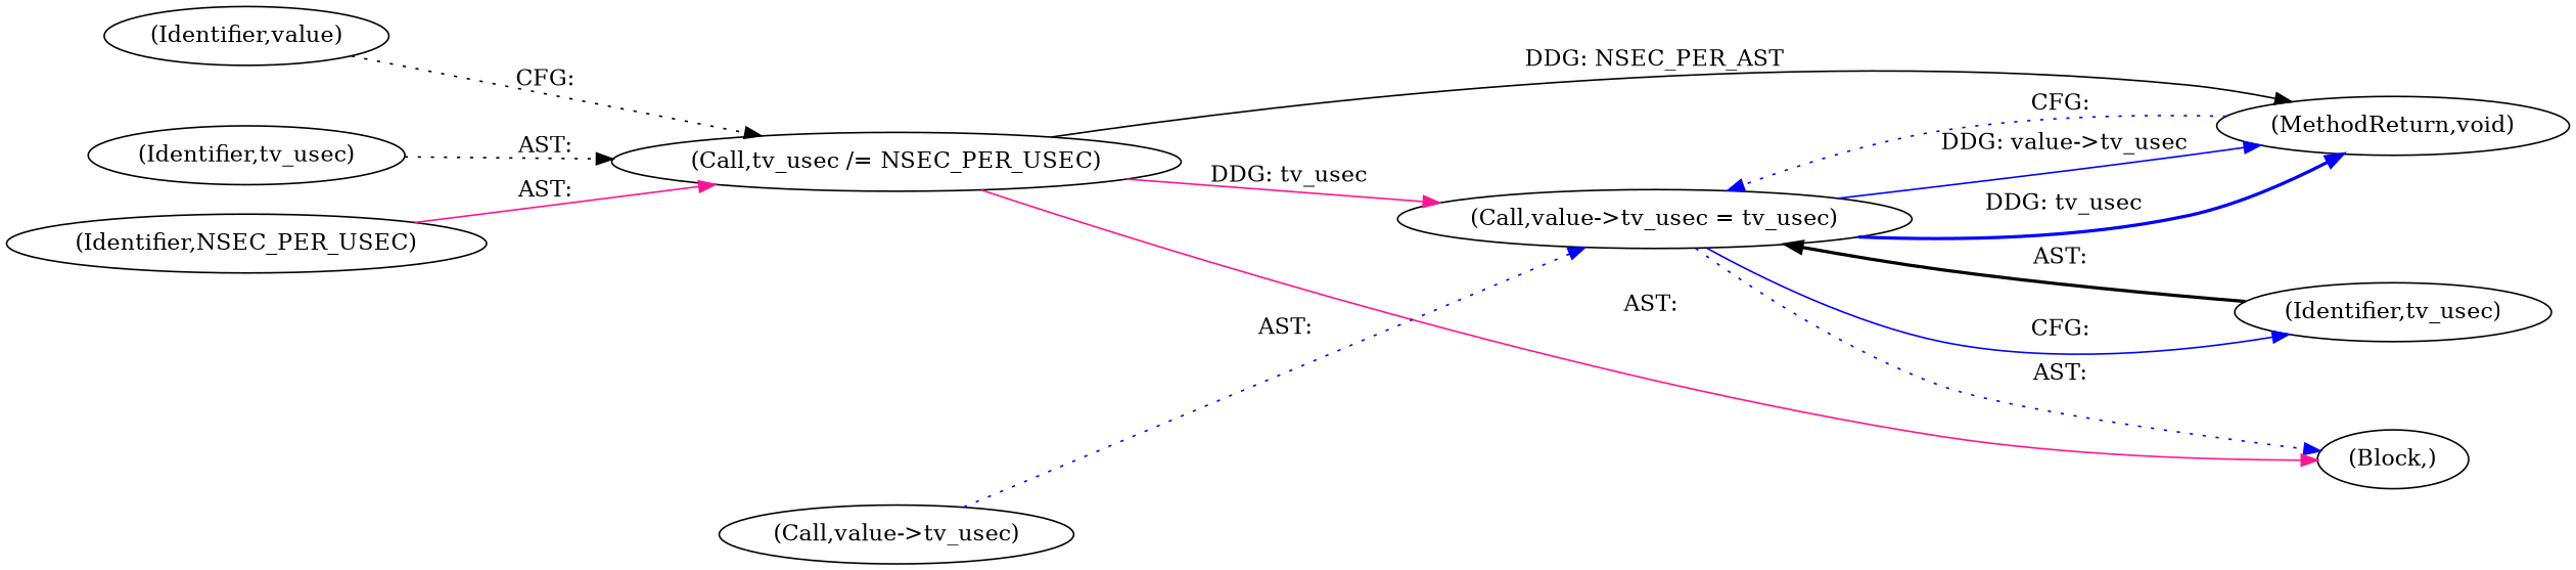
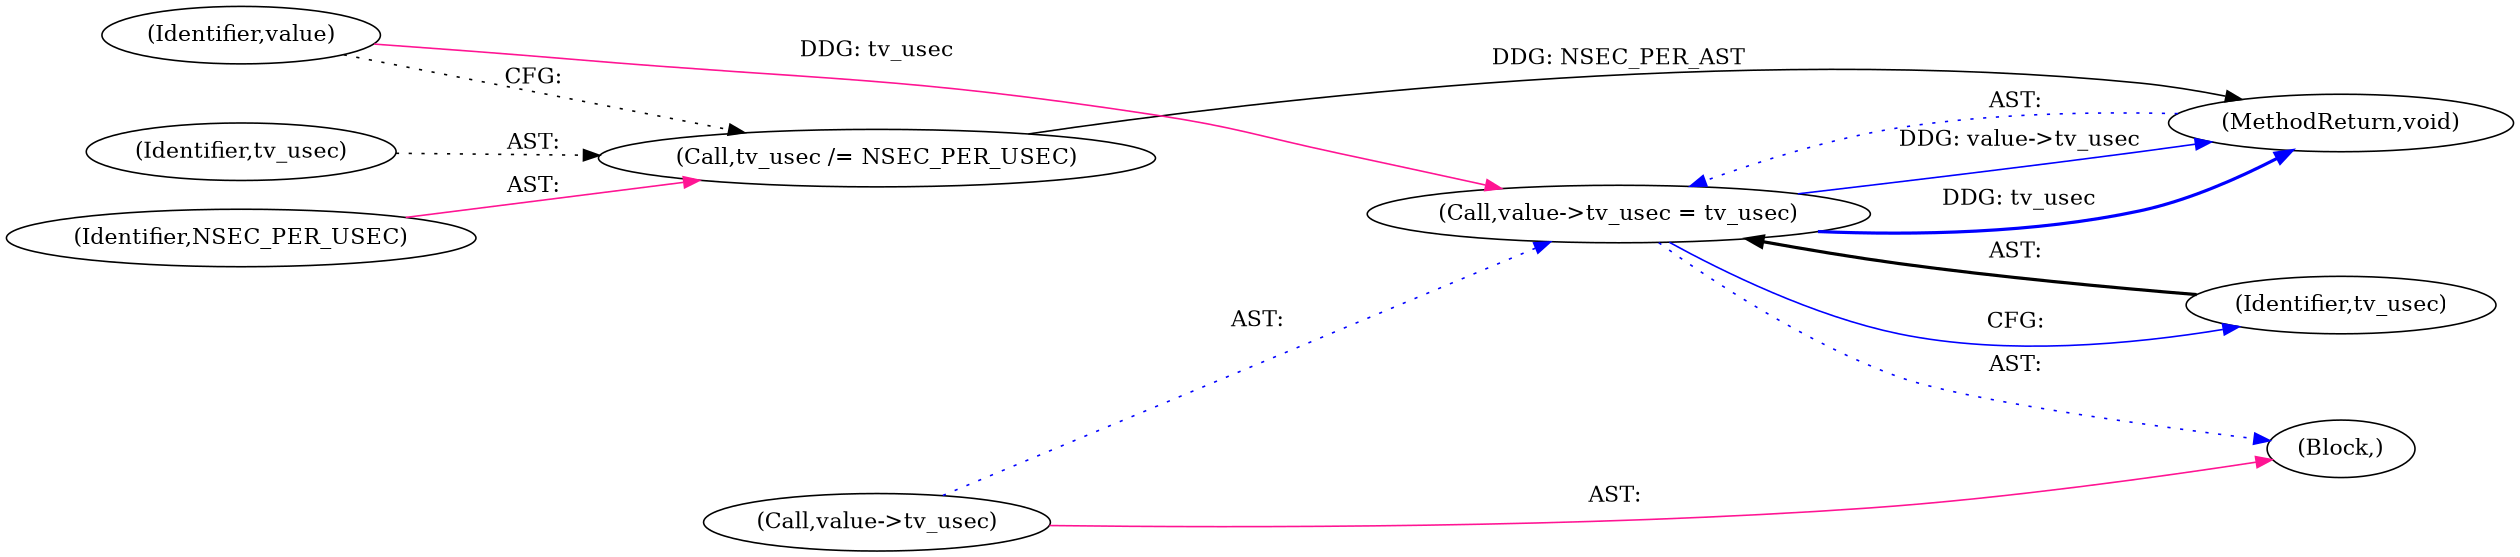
  digraph {
    rankdir=LR
    edge [color=blue style=solid]
    n1 [label="(Call,value->tv_usec = tv_usec)"]
    n2 [label="(Block,)"]
    n3 [label="(MethodReturn,void)"]
    n4 [label="(Identifier,tv_usec)"]
    n5 [label="(Call,tv_usec /= NSEC_PER_USEC)"]
    n6 [label="(Identifier,NSEC_PER_USEC)"]
    n7 [label="(Identifier,tv_usec)"]
    n8 [label="(Call,value->tv_usec)"]
    n9 [label="(Identifier,value)"]
    n1 -> n2 [label="AST: " style=dotted]
    n1 -> n3 [label="DDG: value->tv_usec"]
    n1 -> n3 [label="DDG: tv_usec" style=bold]
    n1 -> n4 [label="CFG: "]
-   n3 -> n1 [label="CFG: " style=dotted]
+   n3 -> n1 [label="AST: " style=dotted]
    n4 -> n1 [color=black label="AST: " style=bold]
-   n5 -> n1 [color=deeppink label="DDG: tv_usec"]
-   n5 -> n2 [color=deeppink label="AST: "]
+   n9 -> n1 [color=deeppink label="DDG: tv_usec"]
+   n8 -> n2 [color=deeppink label="AST: "]
    n5 -> n3 [color=black label="DDG: NSEC_PER_AST"]
    n6 -> n5 [color=deeppink label="AST: "]
    n7 -> n5 [color=black label="AST: " style=dotted]
    n8 -> n1 [label="AST: " style=dotted]
    n9 -> n5 [color=black label="CFG: " style=dotted]
  }
